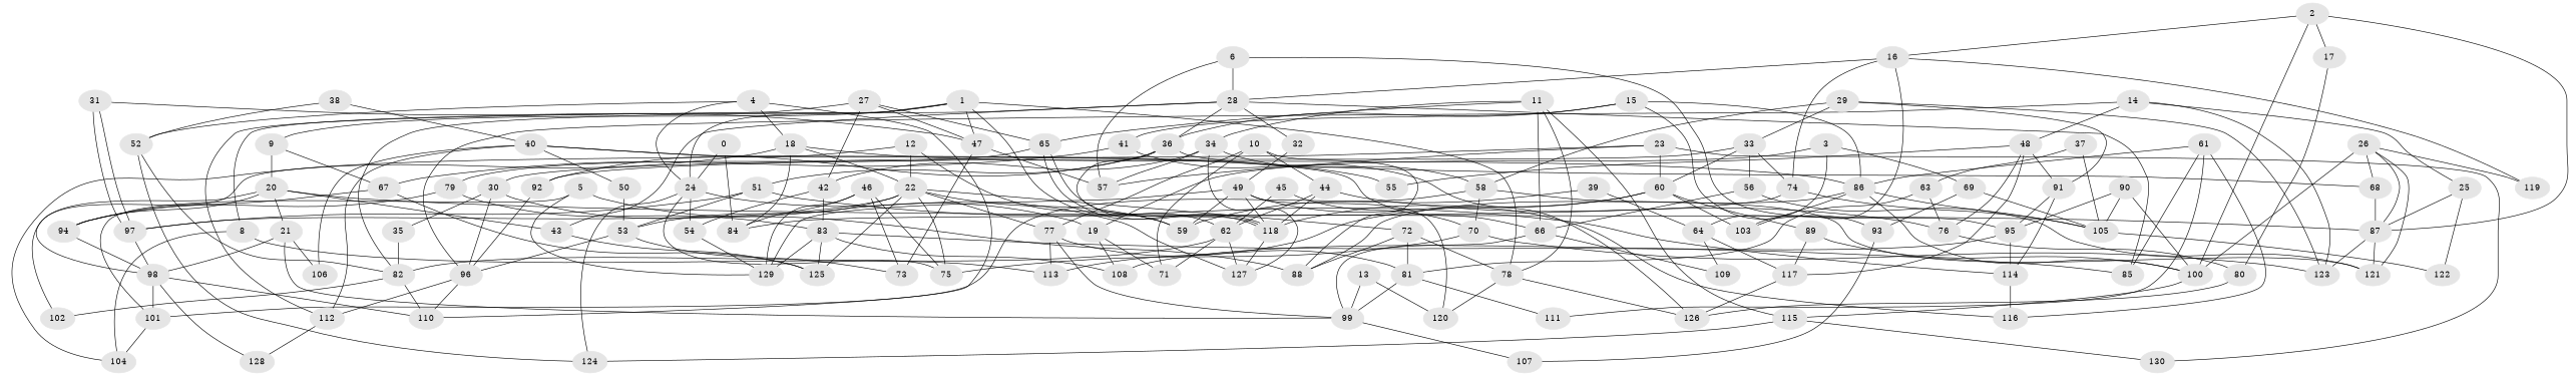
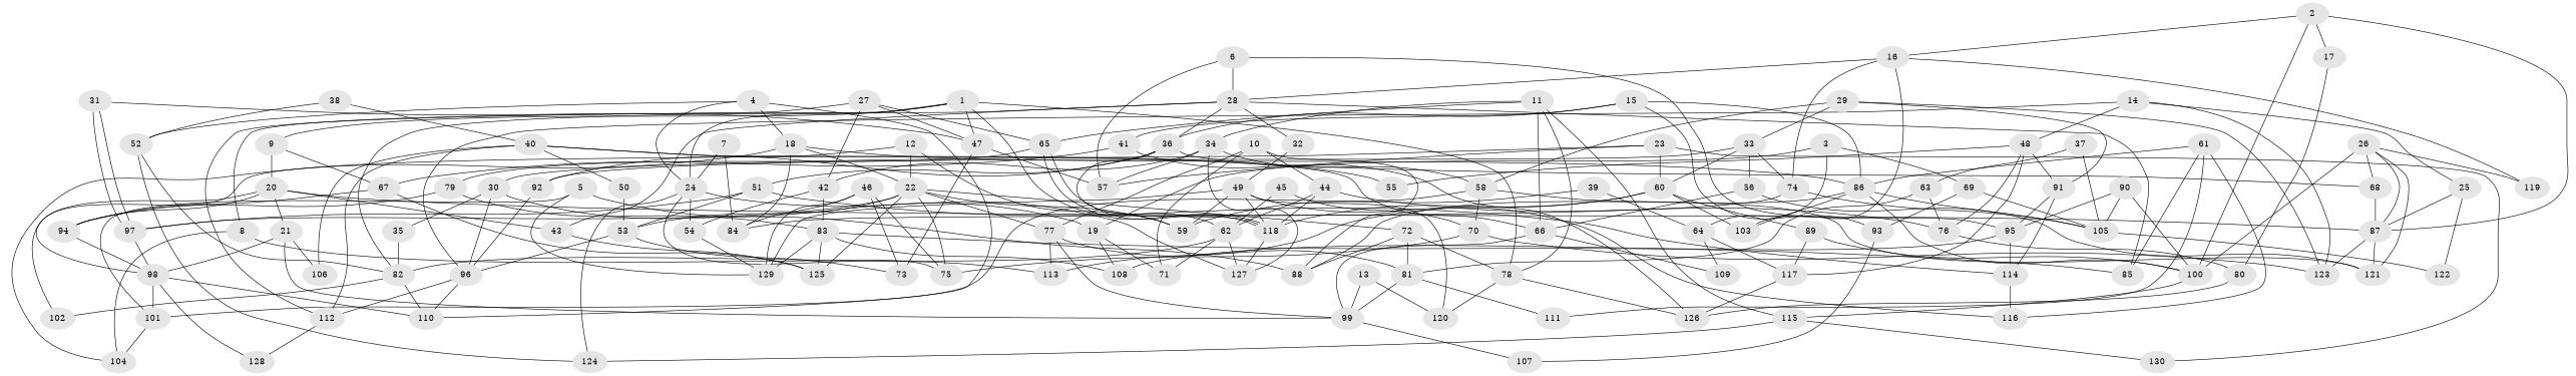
  graph {
    node [color=gray90 style=filled]
    1
    8
    9
    24
    47
    62
    78
    104
    113
    20
    67
    75
    54
    124
    127
    57
    73
    71
    82
    120
    126
    2
    16
    17
    87
    100
    28
    74
    103
    119
    80
    123
    121
    115
    3
    19
    64
    69
    108
    117
    109
    93
    105
    4
    18
    52
    110
    84
    22
    86
    5
    101
    129
    6
    95
    36
    43
    32
    85
    114
-   7 [label=0]
+   7
    21
    94
    102
    125
    10
    44
    77
    88
    118
    76
    99
    81
    11
    34
    65
    66
    42
    58
    79
    130
    12
    59
    98
    53
    72
    97
    128
    13
    107
    14
    25
    48
    96
    122
    91
    55
    112
    15
    41
    68
    92
    51
    106
    23
    30
    60
    35
    89
    26
    27
    83
    49
    29
    33
    56
    70
    31
    116
    37
    63
    38
    40
    50
    39
    45
    46
    61
    111
    90
    1 -- 8
    1 -- 9
    1 -- 24
    1 -- 47
    1 -- 62
    1 -- 78
    8 -- 104
    8 -- 113
    9 -- 20
    9 -- 67
    24 -- 75
    24 -- 54
    24 -- 124
    24 -- 127
    47 -- 57
    47 -- 73
    62 -- 127
    62 -- 71
    62 -- 82
    78 -- 120
    78 -- 126
    20 -- 87
    20 -- 43
    20 -- 21
    20 -- 94
    20 -- 102
    67 -- 94
    67 -- 125
    54 -- 129
    82 -- 110
    82 -- 102
    2 -- 16
    2 -- 17
    2 -- 87
    2 -- 100
    16 -- 28
    16 -- 74
    16 -- 103
    16 -- 119
    17 -- 80
    87 -- 123
    87 -- 121
    100 -- 115
    28 -- 82
    28 -- 36
    28 -- 43
    28 -- 32
    28 -- 85
    74 -- 105
    74 -- 84
    80 -- 126
    115 -- 124
    115 -- 130
    3 -- 19
    3 -- 64
    3 -- 69
    19 -- 71
    19 -- 108
    64 -- 117
    64 -- 109
    69 -- 93
    69 -- 105
    117 -- 126
    93 -- 107
    105 -- 122
    4 -- 24
    4 -- 18
    4 -- 52
    4 -- 110
    18 -- 104
    18 -- 84
    18 -- 22
    18 -- 86
    52 -- 124
    52 -- 82
    22 -- 75
    22 -- 125
    22 -- 77
    22 -- 59
    22 -- 53
    22 -- 72
    22 -- 97
    86 -- 100
    86 -- 103
    86 -- 105
    86 -- 88
    5 -- 19
    5 -- 101
    5 -- 129
    101 -- 104
    6 -- 57
    6 -- 28
    6 -- 95
    95 -- 108
    95 -- 114
    36 -- 118
    36 -- 68
    36 -- 92
    36 -- 51
    43 -- 125
    32 -- 49
    114 -- 116
    7 -- 24
    7 -- 84
    21 -- 99
    21 -- 98
    21 -- 106
    94 -- 98
    10 -- 71
    10 -- 44
    10 -- 77
    10 -- 88
    44 -- 62
    44 -- 118
    44 -- 76
    77 -- 113
    77 -- 99
    77 -- 81
    118 -- 127
    76 -- 80
    99 -- 107
    81 -- 99
    81 -- 111
    11 -- 78
    11 -- 115
    11 -- 34
    11 -- 65
    11 -- 66
    34 -- 127
    34 -- 57
    34 -- 42
    34 -- 58
    65 -- 118
    65 -- 118
    65 -- 79
    66 -- 109
    66 -- 99
    42 -- 54
    42 -- 83
    58 -- 121
    58 -- 101
    58 -- 70
    79 -- 94
    79 -- 83
    12 -- 22
    12 -- 59
    12 -- 98
    98 -- 110
    98 -- 101
    98 -- 128
    53 -- 73
    53 -- 96
    72 -- 78
    72 -- 88
    72 -- 81
    97 -- 98
    13 -- 120
    13 -- 99
    14 -- 123
    14 -- 25
    14 -- 48
    14 -- 96
    25 -- 87
    25 -- 122
    48 -- 117
    48 -- 76
    48 -- 91
    48 -- 55
    96 -- 110
    96 -- 112
    91 -- 95
    91 -- 114
    112 -- 128
    15 -- 93
    15 -- 86
    15 -- 36
    15 -- 41
    41 -- 67
    41 -- 126
    68 -- 87
    92 -- 96
    51 -- 114
    51 -- 53
    51 -- 97
    23 -- 57
    23 -- 130
    23 -- 30
    23 -- 60
    30 -- 88
    30 -- 96
    30 -- 35
    60 -- 113
    60 -- 103
    60 -- 118
    60 -- 89
    35 -- 82
    89 -- 100
    89 -- 117
    26 -- 87
    26 -- 100
    26 -- 119
    26 -- 121
    26 -- 68
    27 -- 47
    27 -- 65
    27 -- 42
    27 -- 112
    83 -- 108
    83 -- 129
    83 -- 85
    83 -- 125
    49 -- 120
    49 -- 129
    49 -- 118
    49 -- 59
    49 -- 116
    29 -- 123
    29 -- 58
    29 -- 91
    29 -- 33
    33 -- 74
    33 -- 92
    33 -- 60
    33 -- 56
    56 -- 121
    56 -- 66
    70 -- 75
    70 -- 123
    31 -- 47
    31 -- 97
    31 -- 97
    37 -- 105
    37 -- 63
    63 -- 76
    63 -- 81
    38 -- 52
    38 -- 40
    40 -- 66
    40 -- 55
    40 -- 112
    40 -- 106
    40 -- 50
    50 -- 53
    39 -- 64
    39 -- 59
    45 -- 62
    45 -- 70
    46 -- 75
    46 -- 73
    46 -- 84
    46 -- 129
    61 -- 86
    61 -- 85
    61 -- 116
    61 -- 111
    90 -- 100
    90 -- 105
    90 -- 95
  }
